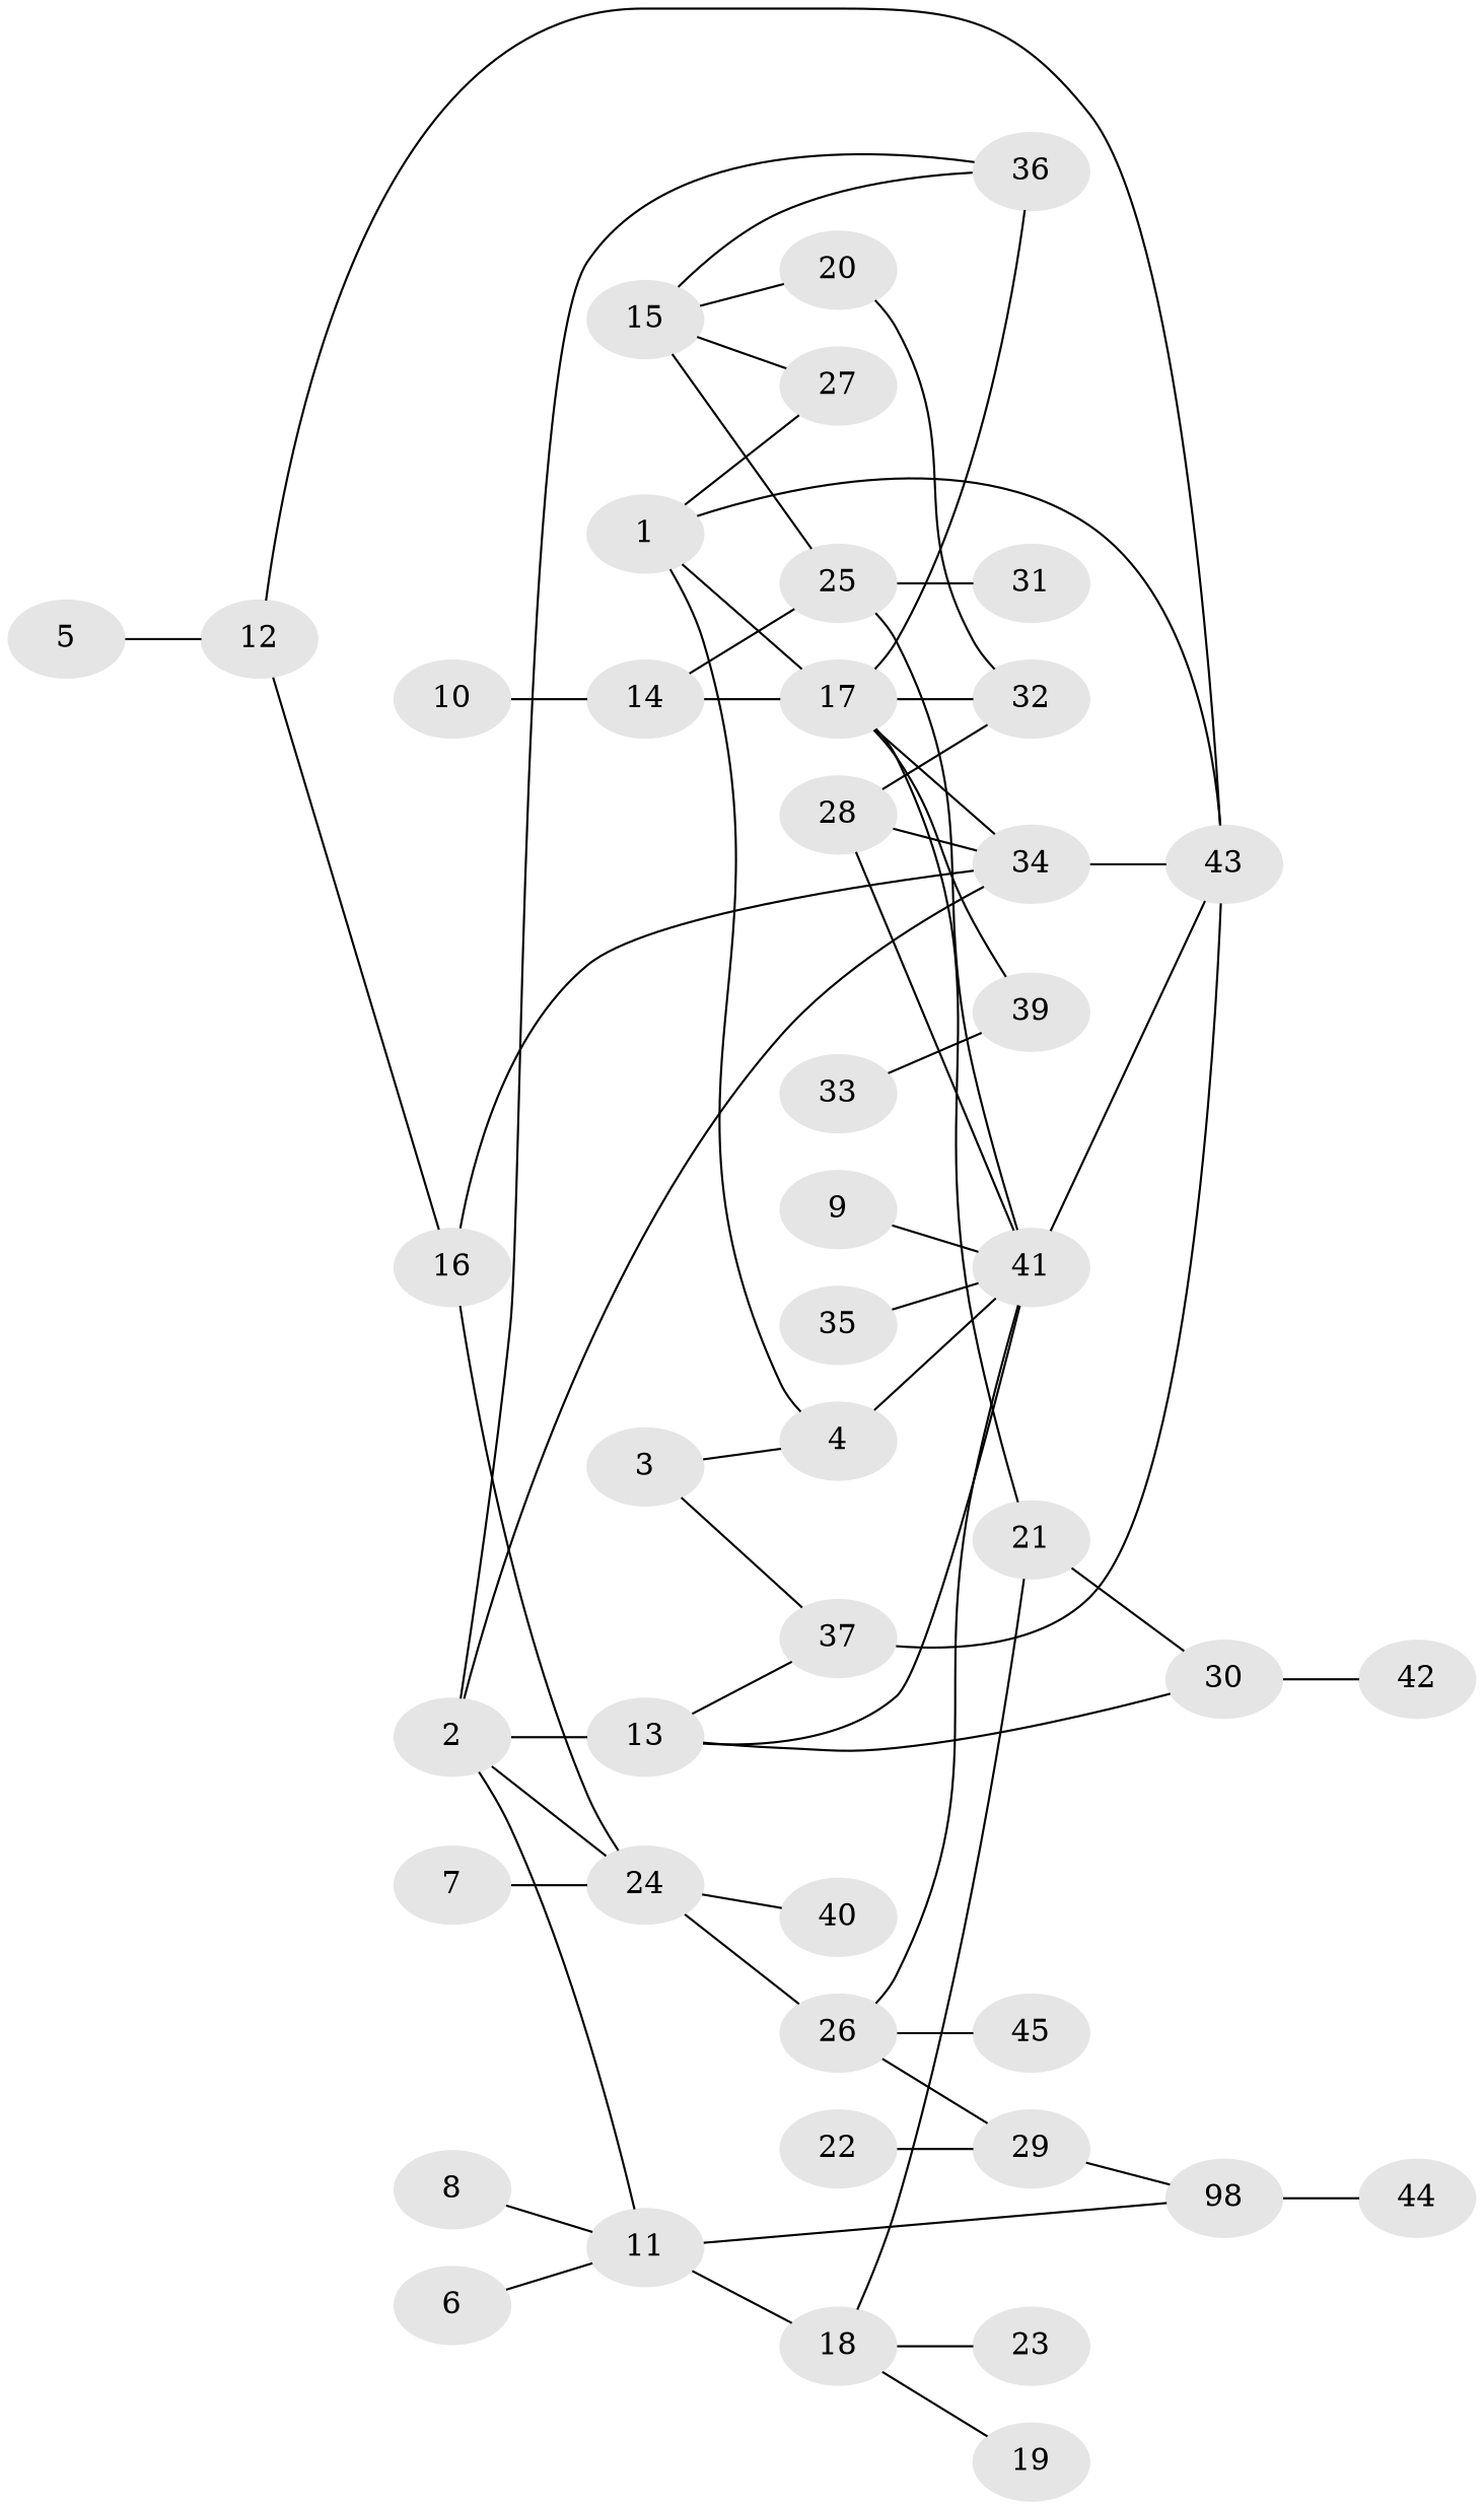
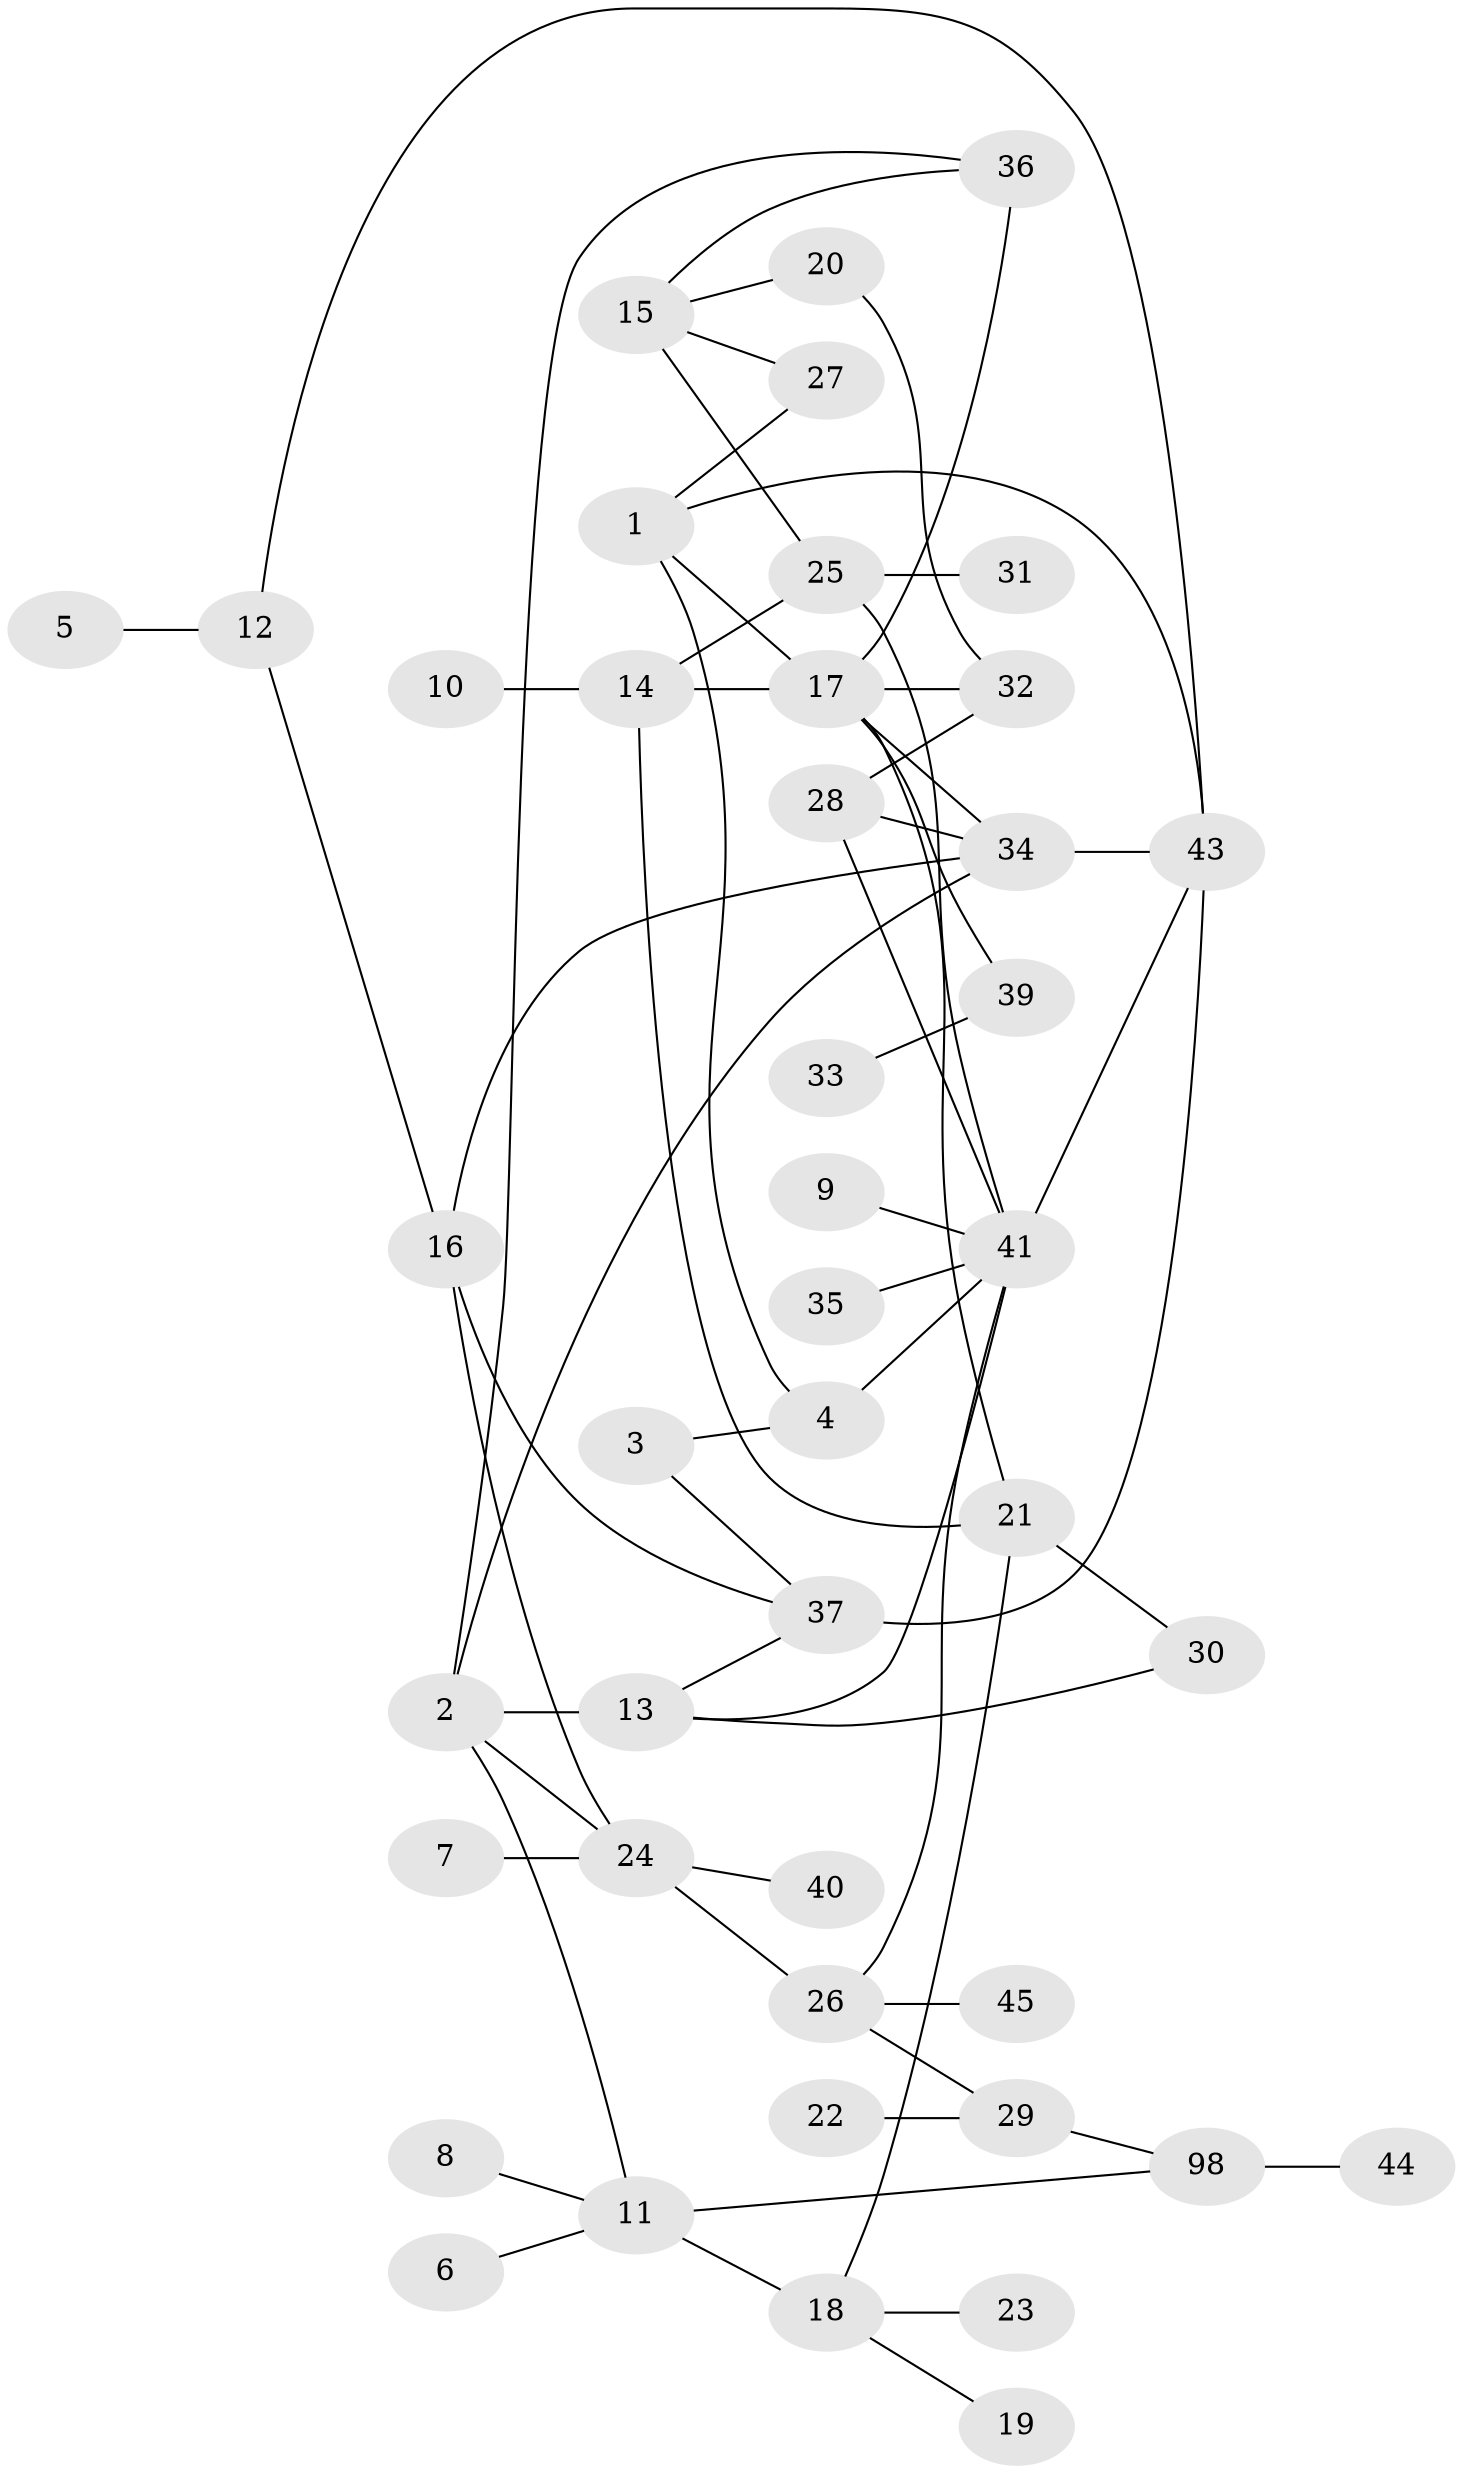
  graph {
    rankdir=LR
    node [color=gray90 style=filled]
    edge [weight=1.0]
    1
    4
    17
    43
    27
    41
    15
    36
    25
    20
    34
    21
    32
    39
    2
    11
    13
    24
    18
    n20 [label=98]
    37
    30
    26
    40
    3
    5
    12
    16
    6
    7
    8
    9
    10
    14
    19
    23
    44
-   42
    31
    22
    29
    45
    28
    33
    35
    1 -- 4
    1 -- 17
    1 -- 43
    1 -- 27
    4 -- 41
    17 -- 36
    17 -- 34
    17 -- 21
    17 -- 32
    17 -- 39
    41 -- 43
    15 -- 27
    15 -- 36
    15 -- 25
    15 -- 20
    25 -- 41
    25 -- 31
    20 -- 32
    34 -- 43
    21 -- 30
    2 -- 36
    2 -- 34
    2 -- 11
    2 -- 13
    2 -- 24
    11 -- 18
    11 -- n20
    13 -- 41
    13 -- 37
    13 -- 30
    24 -- 26
    24 -- 40
    18 -- 21
    18 -- 19
    18 -- 23
    n20 -- 44
    37 -- 43
-   30 -- 42
    26 -- 41
    26 -- 29
    26 -- 45
    3 -- 4
    3 -- 37
    5 -- 12
    12 -- 43
    12 -- 16
    16 -- 34
    16 -- 24
+   16 -- 37
    6 -- 11
    7 -- 24
    8 -- 11
    9 -- 41
    10 -- 14
    14 -- 17
    14 -- 25
+   14 -- 21
    22 -- 29
    29 -- n20
    28 -- 41
    28 -- 34
    28 -- 32
    33 -- 39
    35 -- 41
  }
